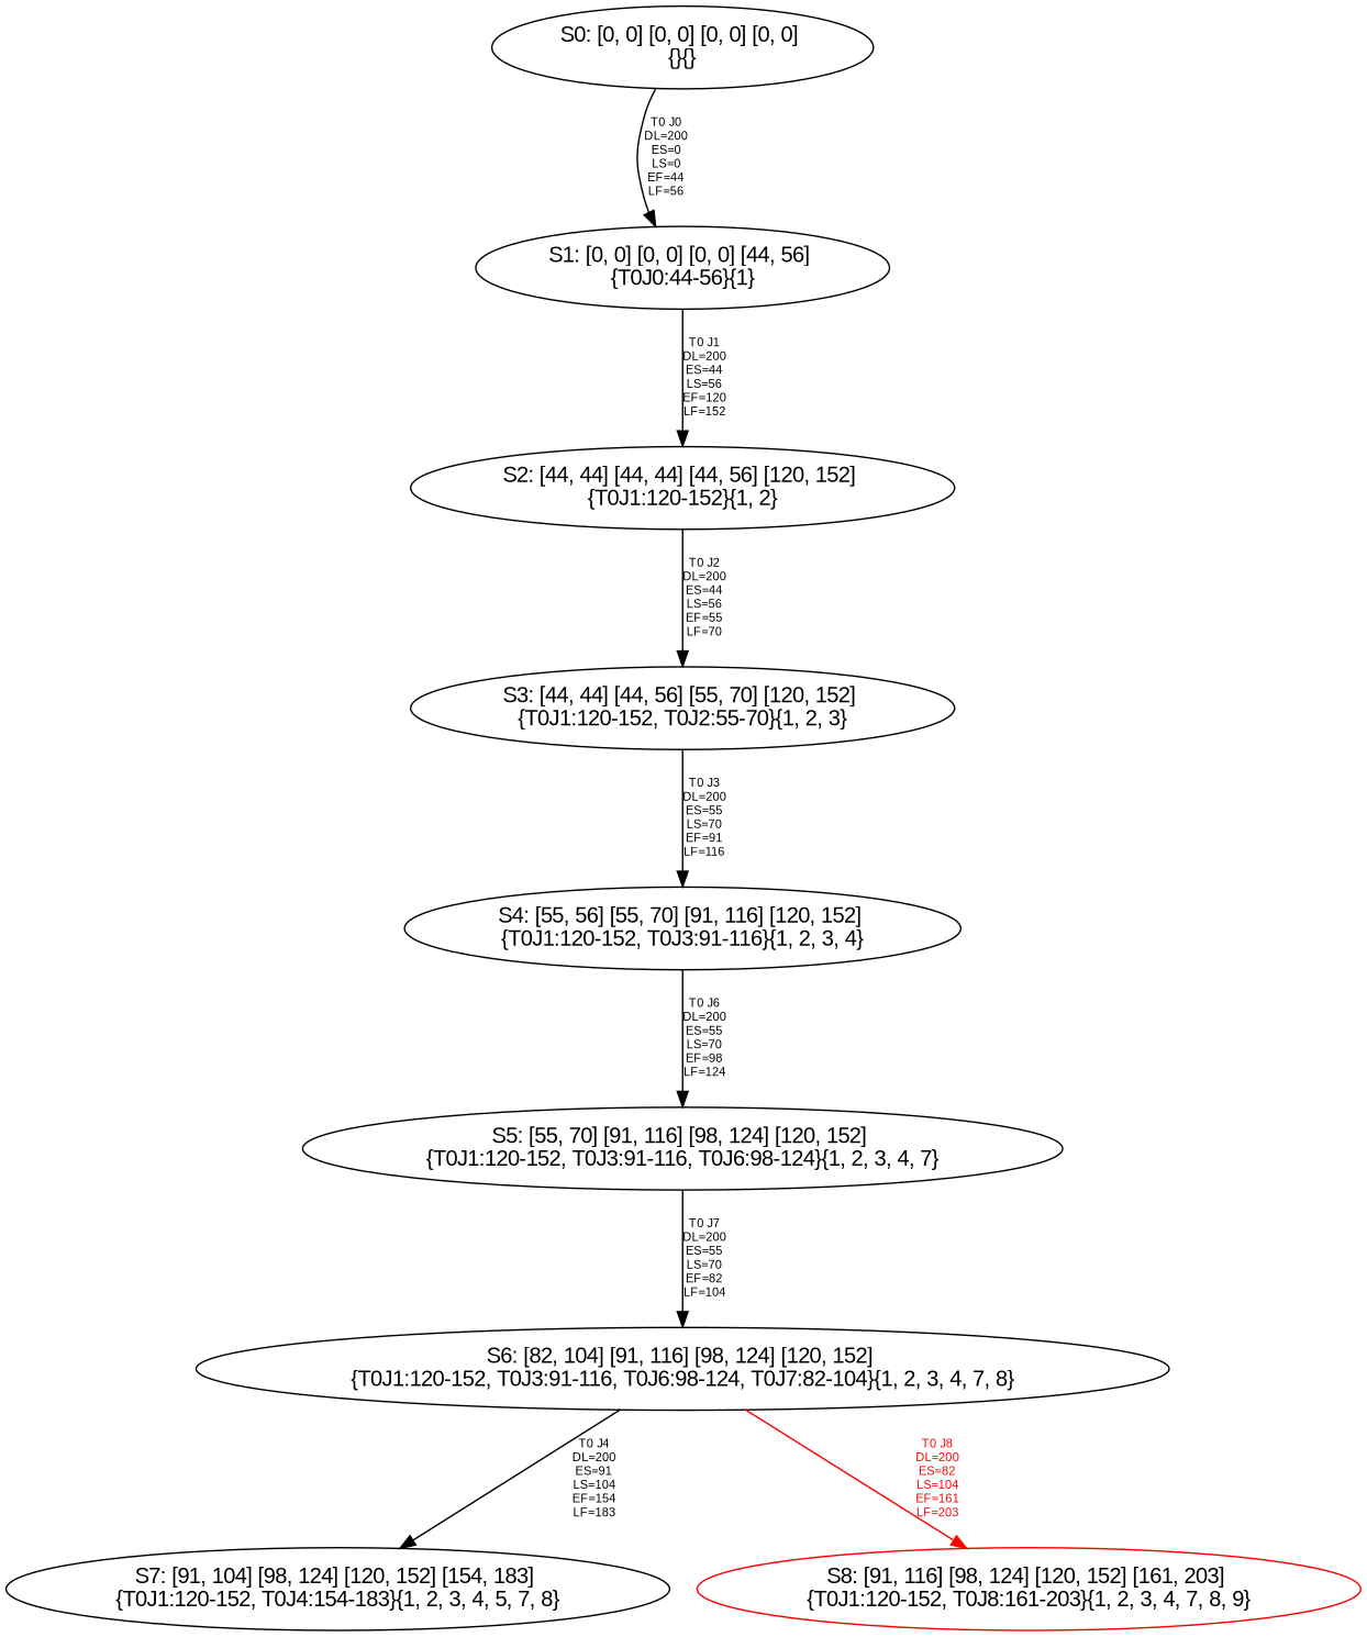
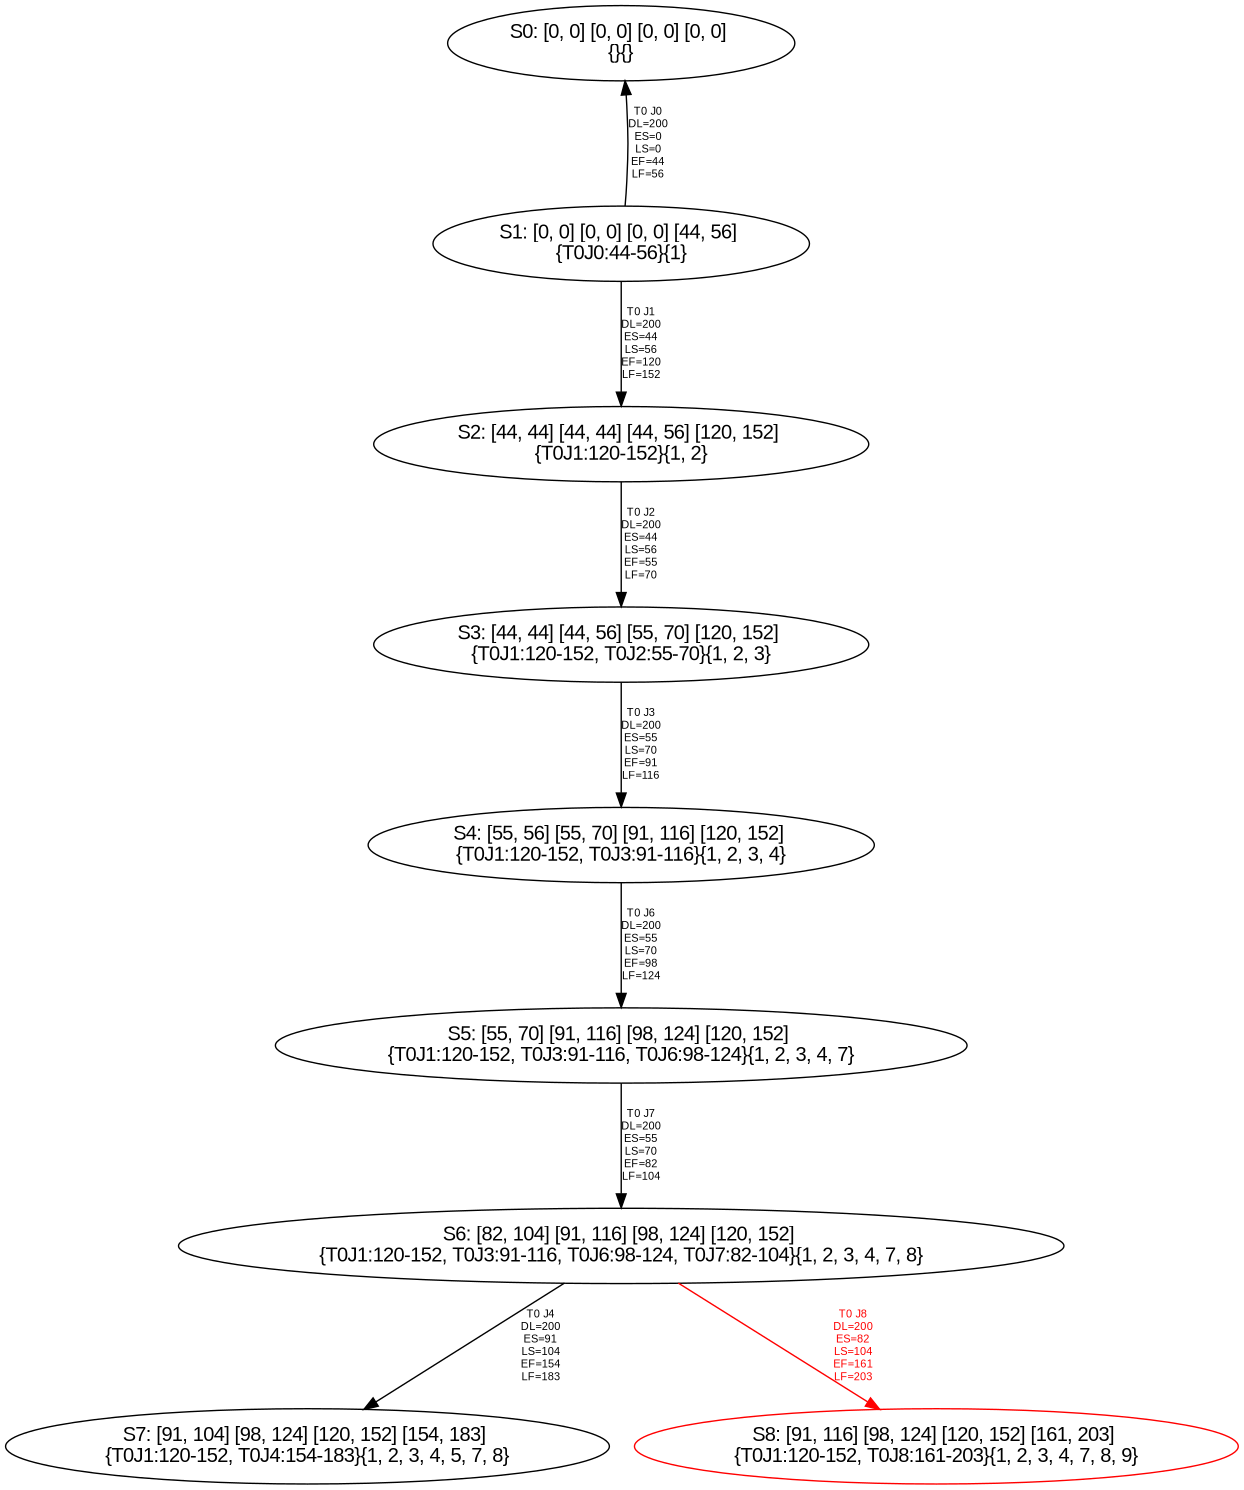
  digraph {
    fontname="Liberation Sans"
    node [fontname="Liberation Sans"]
    edge [fontsize=8 fontname="Liberation Sans"]
    n1 [label="S0: [0, 0] [0, 0] [0, 0] [0, 0] \n{}{}"]
    n2 [label="S1: [0, 0] [0, 0] [0, 0] [44, 56] \n{T0J0:44-56}{1}"]
    n3 [label="S2: [44, 44] [44, 44] [44, 56] [120, 152] \n{T0J1:120-152}{1, 2}"]
    n4 [label="S3: [44, 44] [44, 56] [55, 70] [120, 152] \n{T0J1:120-152, T0J2:55-70}{1, 2, 3}"]
    n5 [label="S4: [55, 56] [55, 70] [91, 116] [120, 152] \n{T0J1:120-152, T0J3:91-116}{1, 2, 3, 4}"]
    n6 [label="S5: [55, 70] [91, 116] [98, 124] [120, 152] \n{T0J1:120-152, T0J3:91-116, T0J6:98-124}{1, 2, 3, 4, 7}"]
    n7 [label="S6: [82, 104] [91, 116] [98, 124] [120, 152] \n{T0J1:120-152, T0J3:91-116, T0J6:98-124, T0J7:82-104}{1, 2, 3, 4, 7, 8}"]
    n8 [label="S7: [91, 104] [98, 124] [120, 152] [154, 183] \n{T0J1:120-152, T0J4:154-183}{1, 2, 3, 4, 5, 7, 8}"]
    n9 [color=Red label="S8: [91, 116] [98, 124] [120, 152] [161, 203] \n{T0J1:120-152, T0J8:161-203}{1, 2, 3, 4, 7, 8, 9}"]
-   n1 -> n2 [label="T0 J0\nDL=200\nES=0\nLS=0\nEF=44\nLF=56"]
+   n2 -> n1 [label="T0 J0\nDL=200\nES=0\nLS=0\nEF=44\nLF=56"]
    n2 -> n3 [label="T0 J1\nDL=200\nES=44\nLS=56\nEF=120\nLF=152"]
    n3 -> n4 [label="T0 J2\nDL=200\nES=44\nLS=56\nEF=55\nLF=70"]
    n4 -> n5 [label="T0 J3\nDL=200\nES=55\nLS=70\nEF=91\nLF=116"]
    n5 -> n6 [label="T0 J6\nDL=200\nES=55\nLS=70\nEF=98\nLF=124"]
    n6 -> n7 [label="T0 J7\nDL=200\nES=55\nLS=70\nEF=82\nLF=104"]
    n7 -> n8 [label="T0 J4\nDL=200\nES=91\nLS=104\nEF=154\nLF=183"]
    n7 -> n9 [color=Red fontcolor=Red label="T0 J8\nDL=200\nES=82\nLS=104\nEF=161\nLF=203"]
  }
